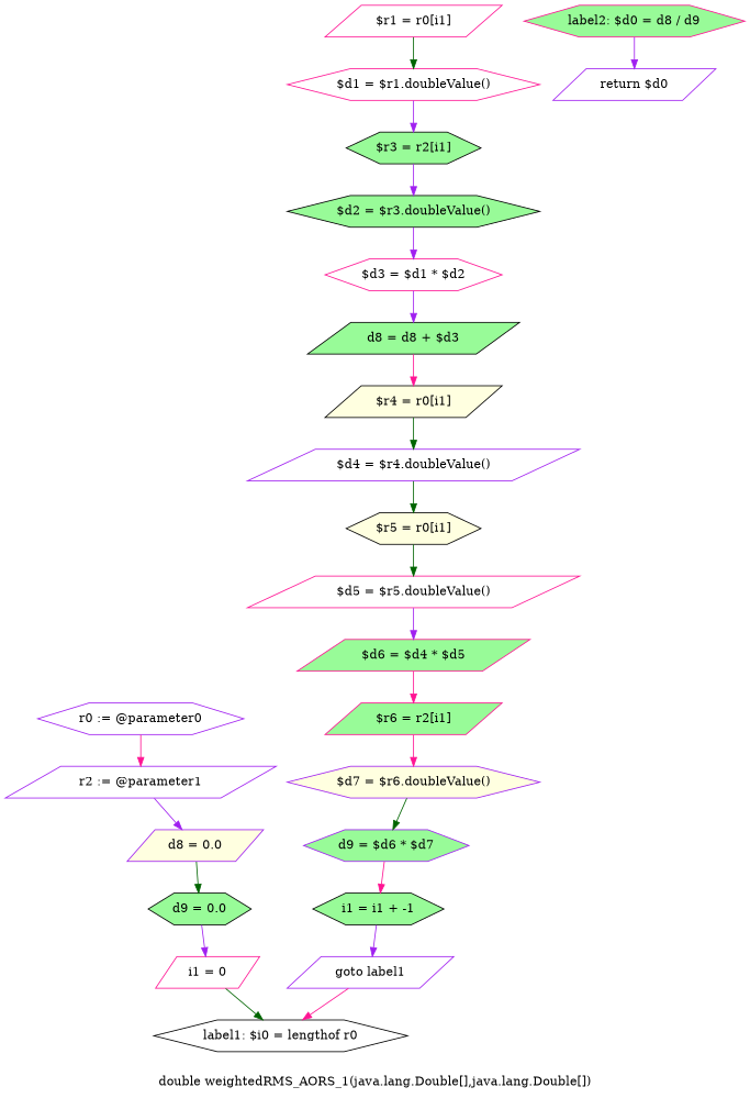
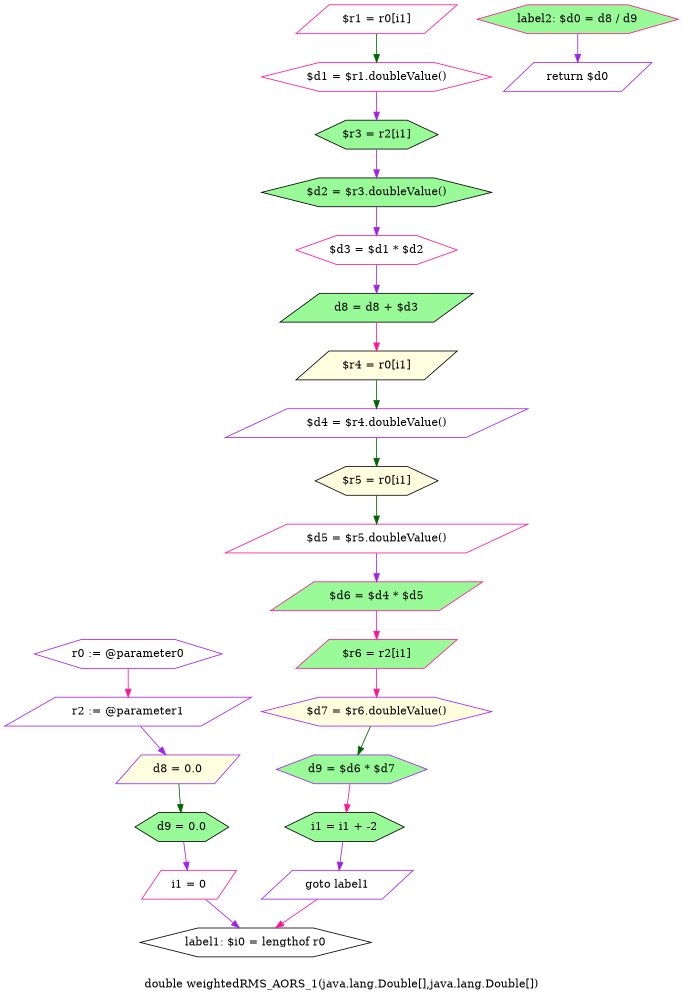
  digraph {
    label="double weightedRMS_AORS_1(java.lang.Double[],java.lang.Double[])"
    node [color=purple fillcolor=white shape=hexagon style=filled]
    edge [color=purple]
    n1 [label="r0 := @parameter0"]
    n2 [label="r2 := @parameter1" shape=parallelogram]
    n3 [fillcolor=lightyellow label="d8 = 0.0" shape=parallelogram]
    n4 [color=black fillcolor=palegreen label="d9 = 0.0"]
    n5 [color=deeppink label="i1 = 0" shape=parallelogram]
    n6 [color=black label="label1: $i0 = lengthof r0"]
    n7 [color=deeppink label="$r1 = r0[i1]" shape=parallelogram]
    n8 [color=deeppink label="$d1 = $r1.doubleValue()"]
    n9 [color=deeppink fillcolor=palegreen label="label2: $d0 = d8 / d9"]
    n10 [label="return $d0" shape=parallelogram]
    n11 [color=black fillcolor=palegreen label="$r3 = r2[i1]"]
    n12 [color=black fillcolor=palegreen label="$d2 = $r3.doubleValue()"]
    n13 [color=deeppink label="$d3 = $d1 * $d2"]
    n14 [color=black fillcolor=palegreen label="d8 = d8 + $d3" shape=parallelogram]
    n15 [color=black fillcolor=lightyellow label="$r4 = r0[i1]" shape=parallelogram]
    n16 [label="$d4 = $r4.doubleValue()" shape=parallelogram]
    n17 [color=black fillcolor=lightyellow label="$r5 = r0[i1]"]
    n18 [color=deeppink label="$d5 = $r5.doubleValue()" shape=parallelogram]
    n19 [color=deeppink fillcolor=palegreen label="$d6 = $d4 * $d5" shape=parallelogram]
    n20 [color=deeppink fillcolor=palegreen label="$r6 = r2[i1]" shape=parallelogram]
    n21 [fillcolor=lightyellow label="$d7 = $r6.doubleValue()"]
    n22 [fillcolor=palegreen label="d9 = $d6 * $d7"]
-   n23 [color=black fillcolor=palegreen label="i1 = i1 + -1"]
+   n23 [color=black fillcolor=palegreen label="i1 = i1 + -2"]
    n24 [label="goto label1" shape=parallelogram]
    n1 -> n2 [color=deeppink]
    n2 -> n3
    n3 -> n4 [color=darkgreen]
    n4 -> n5
-   n5 -> n6 [color=darkgreen]
+   n5 -> n6
    n7 -> n8 [color=darkgreen]
    n8 -> n11
    n9 -> n10
    n11 -> n12
    n12 -> n13
    n13 -> n14
    n14 -> n15 [color=deeppink]
    n15 -> n16 [color=darkgreen]
    n16 -> n17 [color=darkgreen]
    n17 -> n18 [color=darkgreen]
    n18 -> n19
    n19 -> n20 [color=deeppink]
    n20 -> n21 [color=deeppink]
    n21 -> n22 [color=darkgreen]
    n22 -> n23 [color=deeppink]
    n23 -> n24
    n24 -> n6 [color=deeppink]
  }
